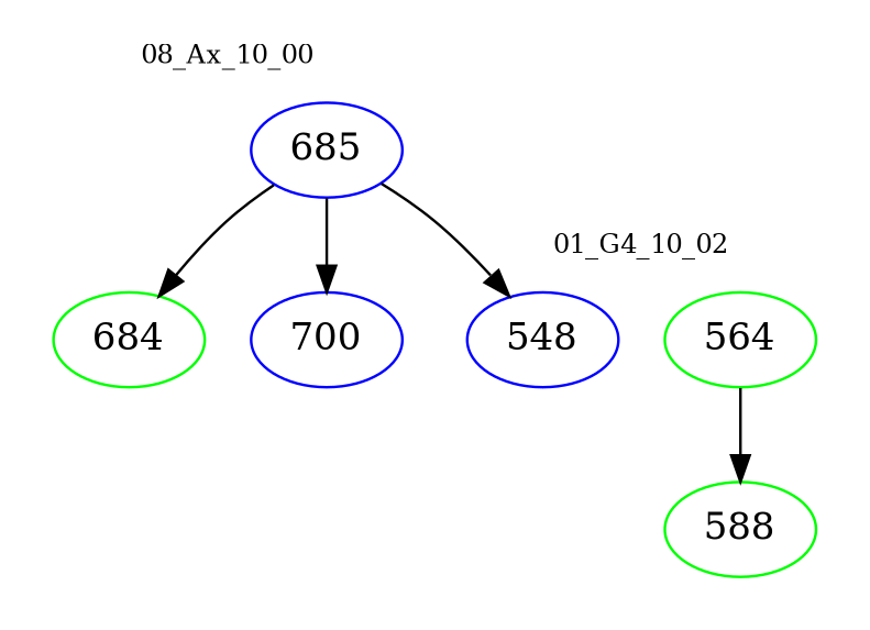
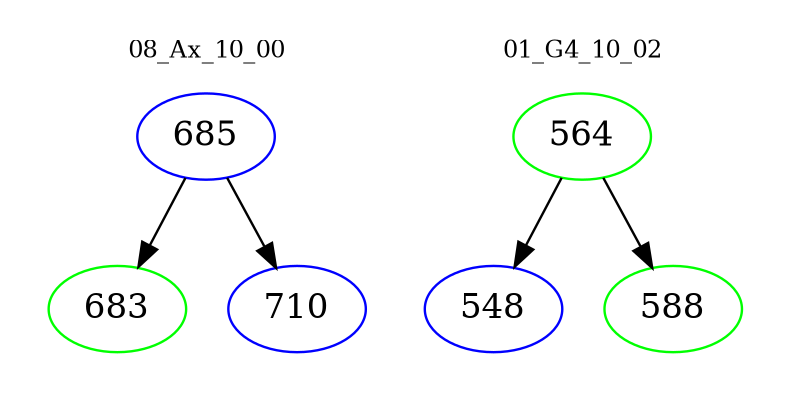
  digraph {
    node [color=blue]
    edge [color=black]
    n1 [label=685]
-   n2 [color=green label=684]
-   n3 [label=700]
+   n2 [color=green label=683]
+   n3 [label=710]
    n4 [color=green label=564]
    n5 [label=548]
    n6 [color=green label=588]
    subgraph cluster_1 {
      color=white
      fontsize=10
      label="08_Ax_10_00"
      n1
      n2
      n3
    }
    subgraph cluster_2 {
      color=white
      fontsize=10
      label="01_G4_10_02"
      n4
      n5
      n6
    }
    n1 -> n2
    n1 -> n3
-   n1 -> n5
+   n4 -> n5
    n4 -> n6
  }
